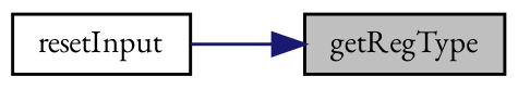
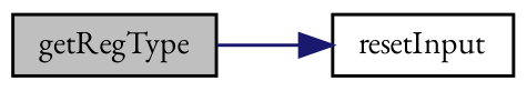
  digraph {
    rankdir=LR
    fontname="EB Garamond"
    node [color=black fontname="EB Garamond" fontsize=10 shape=record style=filled]
    n1 [fillcolor=grey75 fontcolor=black height=0.2 label=getRegType width=0.4]
    n2 [fillcolor=white height=0.2 label=resetInput width=0.4]
-   n2 -> n1 [color=midnightblue fontname="EB Garamond" fontsize=10 labelfontname=Helvetica labelfontsize=10 style=solid]
+   n1 -> n2 [color=midnightblue fontname="EB Garamond" fontsize=10 labelfontname=Helvetica labelfontsize=10 style=solid]
  }
